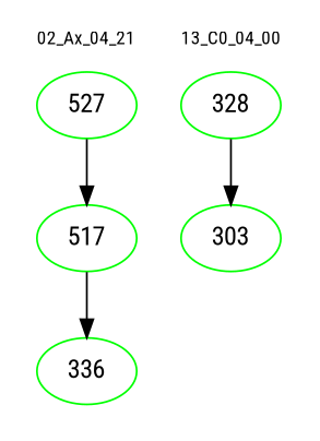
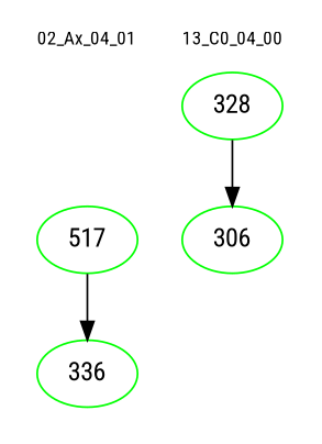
  digraph {
    fontname="Roboto Condensed"
    node [color=green fontname="Roboto Condensed"]
    edge [color=black fontname="Roboto Condensed"]
-   n1 [label=527]
    n2 [label=517]
    n3 [label=336]
    n4 [label=328]
-   n5 [label=303]
+   n5 [label=306]
    subgraph cluster_1 {
      color=white
      fontsize=10
-     label="02_Ax_04_21"
-     n1
+     label="02_Ax_04_01"
      n2
      n3
    }
    subgraph cluster_2 {
      color=white
      fontsize=10
      label="13_C0_04_00"
      n4
      n5
    }
-   n1 -> n2
    n2 -> n3
    n4 -> n5
  }
